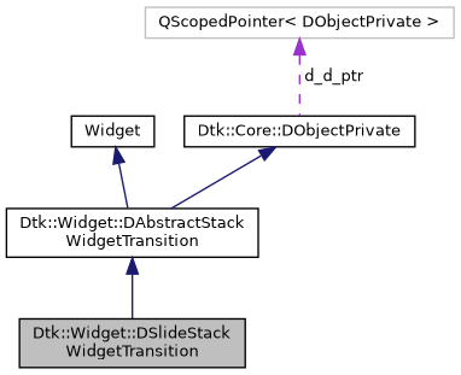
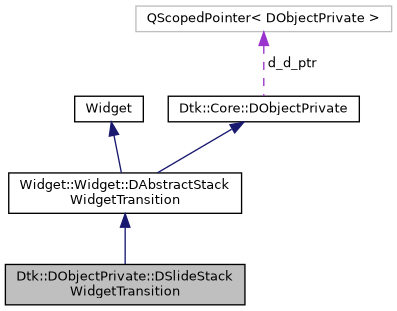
  digraph {
    node [color=black fillcolor=white fontname=Helvetica fontsize=10 shape=record style=filled]
    edge [color=midnightblue dir=back fontname=Helvetica fontsize=10 labelfontname=Helvetica labelfontsize=10 style=solid]
-   n1 [fillcolor=grey75 fontcolor=black height=0.2 label="Dtk::Widget::DSlideStack\lWidgetTransition" width=0.4]
-   n2 [height=0.2 label="Dtk::Widget::DAbstractStack\lWidgetTransition" width=0.4]
+   n1 [fillcolor=grey75 fontcolor=black height=0.2 label="Dtk::DObjectPrivate::DSlideStack\lWidgetTransition" width=0.4]
+   n2 [height=0.2 label="Widget::Widget::DAbstractStack\lWidgetTransition" width=0.4]
    n3 [height=0.2 label=Widget width=0.4]
    n4 [height=0.2 label="Dtk::Core::DObjectPrivate" width=0.4]
    n5 [color=grey75 height=0.2 label="QScopedPointer\< DObjectPrivate \>" width=0.4]
    n2 -> n1
    n3 -> n2
    n4 -> n2
    n5 -> n4 [color=darkorchid3 label=" d_d_ptr" style=dashed]
  }
